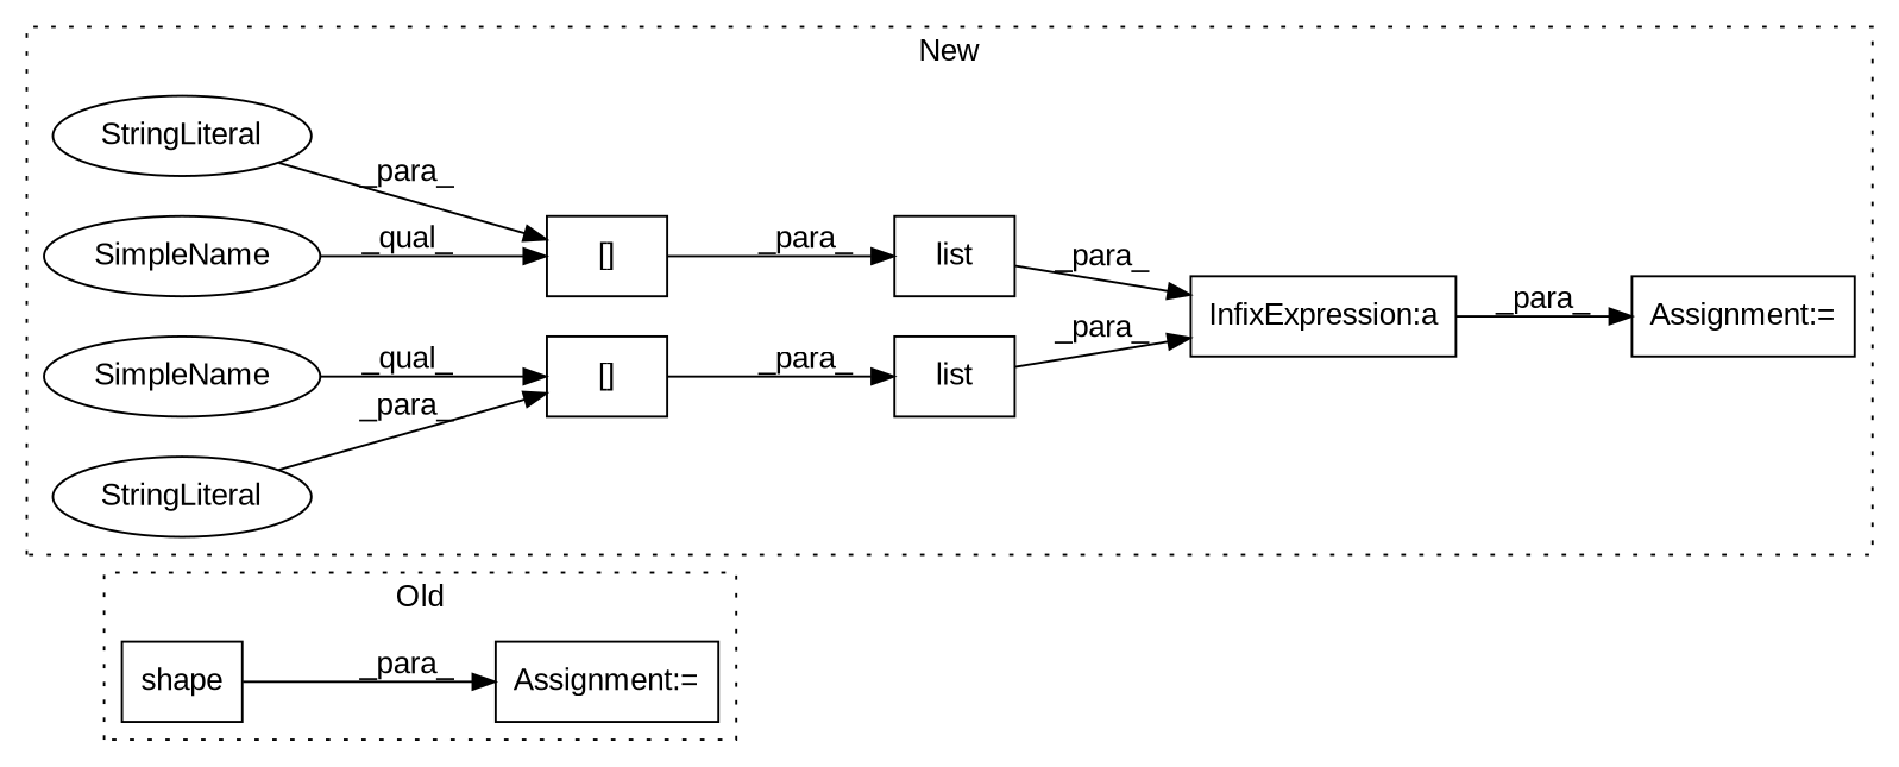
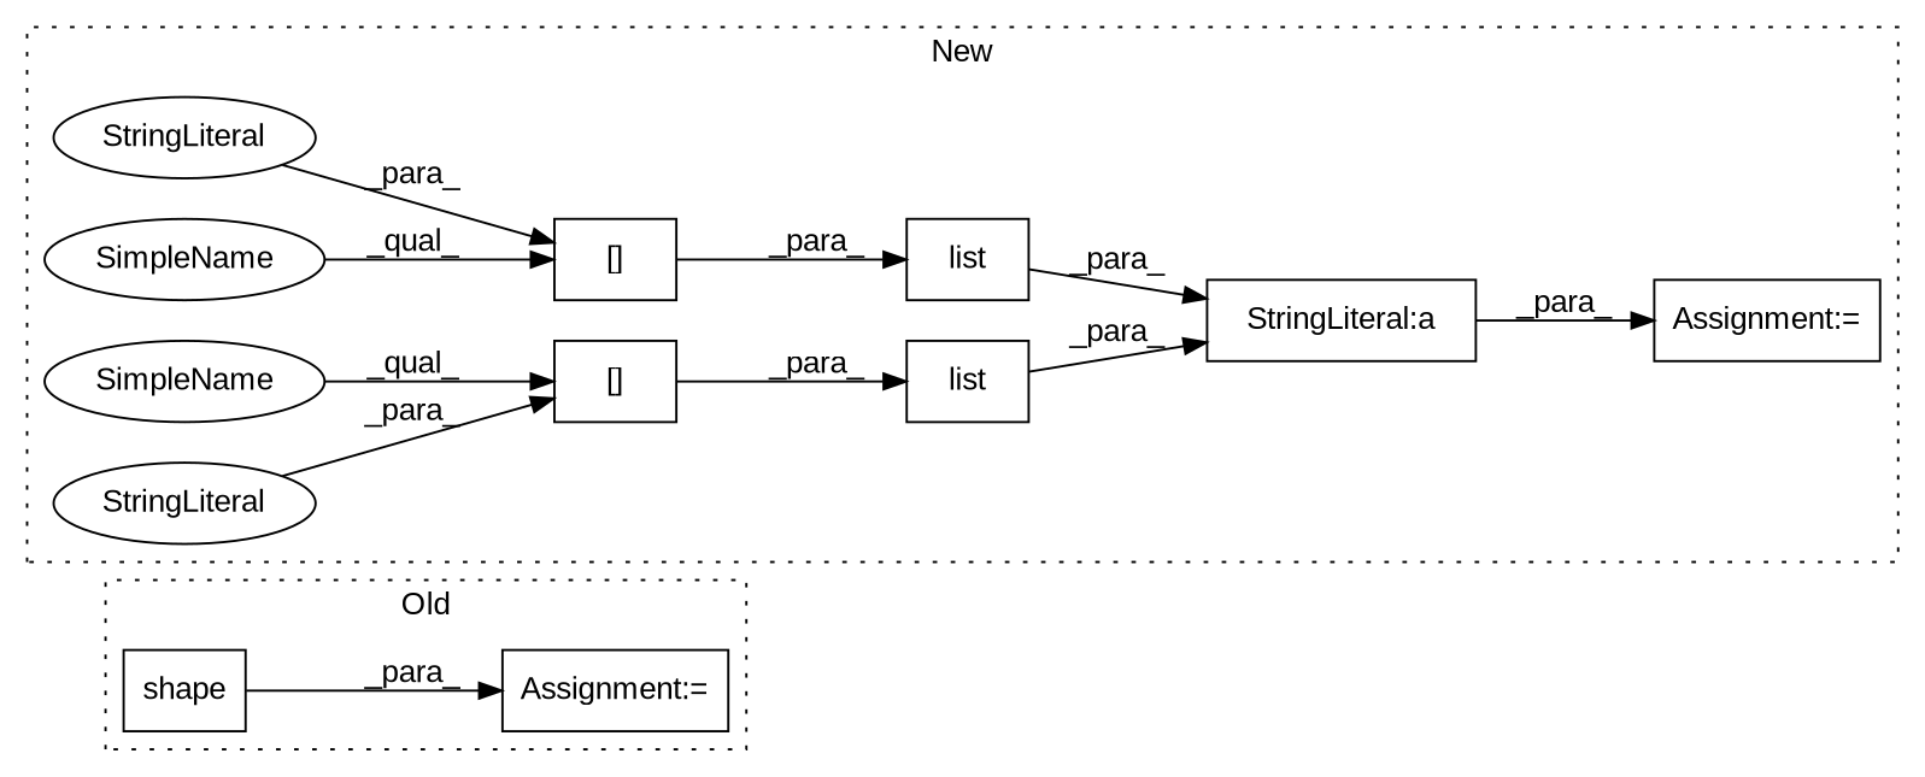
  digraph {
    rankdir=LR
    fontname="Liberation Sans"
    node [a=32 l="5,1" shape=box fontname="Liberation Sans"]
    edge [fontname="Liberation Sans"]
    n1 [l="6,1" label=shape s="3631,3638"]
    n2 [a=7 l="61,2" label="Assignment:=" s="3551,3646"]
    n3 [label=list s="4032,4066"]
    n4 [a=7 l=1 label="Assignment:=" s=4024]
-   n5 [a=27 l=3 label="InfixExpression:a" s=4093]
+   n5 [a=27 l=3 label="StringLiteral:a" s=4093]
    n6 [a=2 l="8,1" label="[]" s="4037,4065"]
    n7 [label=list s="4096,4130"]
    n8 [a=2 l="8,1" label="[]" s="4101,4129"]
    n9 [a=45 l=20 label=StringLiteral s=4045 shape=ellipse]
    n10 [a=45 l=20 label=StringLiteral s=4109 shape=ellipse]
    n11 [a=42 l=7 label=SimpleName s=4037 shape=ellipse]
    n12 [a=42 l=7 label=SimpleName s=4101 shape=ellipse]
    subgraph cluster_1 {
      label=Old
      style=dotted
      n1
      n2
    }
    subgraph cluster_2 {
      label=New
      style=dotted
      n3
      n4
      n5
      n6
      n7
      n8
      n9
      n10
      n11
      n12
    }
    n1 -> n2 [label=_para_]
    n3 -> n5 [label=_para_]
    n5 -> n4 [label=_para_]
    n6 -> n3 [label=_para_]
    n7 -> n5 [label=_para_]
    n8 -> n7 [label=_para_]
    n9 -> n6 [label=_para_]
    n10 -> n8 [label=_para_]
    n11 -> n6 [label=_qual_]
    n12 -> n8 [label=_qual_]
  }
